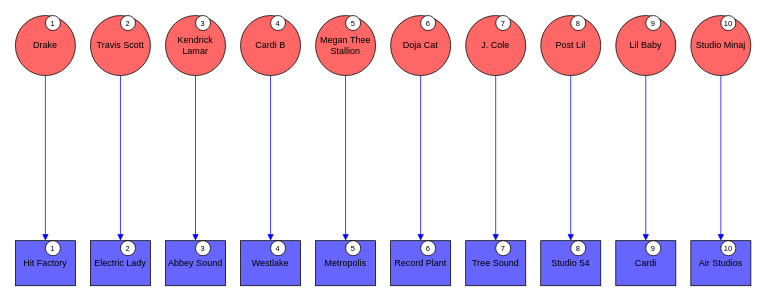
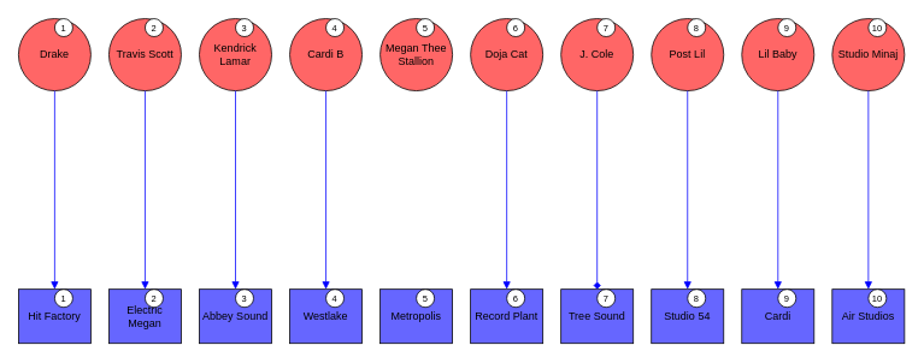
  <mxCell id="0" />
  <mxCell id="1" parent="0" />
  <mxCell id="2" value="Drake" style="rounded=0;whiteSpace=wrap;html=1;shape=ellipse;fillColor=#FF6666;strokeColor=#000000;fontSize=12;" vertex="1" parent="1"><mxGeometry x="20" y="20" width="80" height="80" as="geometry" /></mxCell>
  <mxCell id="3" value="1" style="rounded=0;whiteSpace=wrap;html=1;shape=ellipse;fillColor=#FFFFFF;strokeColor=#000000;fontSize=10;" vertex="1" parent="1"><mxGeometry x="60" y="20" width="20" height="20" as="geometry" /></mxCell>
  <mxCell id="4" value="Travis Scott" style="rounded=0;whiteSpace=wrap;html=1;shape=ellipse;fillColor=#FF6666;strokeColor=#000000;fontSize=12;" vertex="1" parent="1"><mxGeometry x="120" y="20" width="80" height="80" as="geometry" /></mxCell>
  <mxCell id="5" value="2" style="rounded=0;whiteSpace=wrap;html=1;shape=ellipse;fillColor=#FFFFFF;strokeColor=#000000;fontSize=10;" vertex="1" parent="1"><mxGeometry x="160" y="20" width="20" height="20" as="geometry" /></mxCell>
  <mxCell id="6" value="Kendrick Lamar" style="rounded=0;whiteSpace=wrap;html=1;shape=ellipse;fillColor=#FF6666;strokeColor=#000000;fontSize=12;" vertex="1" parent="1"><mxGeometry x="220" y="20" width="80" height="80" as="geometry" /></mxCell>
  <mxCell id="7" value="3" style="rounded=0;whiteSpace=wrap;html=1;shape=ellipse;fillColor=#FFFFFF;strokeColor=#000000;fontSize=10;" vertex="1" parent="1"><mxGeometry x="260" y="20" width="20" height="20" as="geometry" /></mxCell>
  <mxCell id="8" value="Cardi B" style="rounded=0;whiteSpace=wrap;html=1;shape=ellipse;fillColor=#FF6666;strokeColor=#000000;fontSize=12;" vertex="1" parent="1"><mxGeometry x="320" y="20" width="80" height="80" as="geometry" /></mxCell>
  <mxCell id="9" value="4" style="rounded=0;whiteSpace=wrap;html=1;shape=ellipse;fillColor=#FFFFFF;strokeColor=#000000;fontSize=10;" vertex="1" parent="1"><mxGeometry x="360" y="20" width="20" height="20" as="geometry" /></mxCell>
  <mxCell id="10" value="Megan Thee Stallion" style="rounded=0;whiteSpace=wrap;html=1;shape=ellipse;fillColor=#FF6666;strokeColor=#000000;fontSize=12;" vertex="1" parent="1"><mxGeometry x="420" y="20" width="80" height="80" as="geometry" /></mxCell>
  <mxCell id="11" value="5" style="rounded=0;whiteSpace=wrap;html=1;shape=ellipse;fillColor=#FFFFFF;strokeColor=#000000;fontSize=10;" vertex="1" parent="1"><mxGeometry x="460" y="20" width="20" height="20" as="geometry" /></mxCell>
  <mxCell id="12" value="Doja Cat" style="rounded=0;whiteSpace=wrap;html=1;shape=ellipse;fillColor=#FF6666;strokeColor=#000000;fontSize=12;" vertex="1" parent="1"><mxGeometry x="520" y="20" width="80" height="80" as="geometry" /></mxCell>
  <mxCell id="13" value="6" style="rounded=0;whiteSpace=wrap;html=1;shape=ellipse;fillColor=#FFFFFF;strokeColor=#000000;fontSize=10;" vertex="1" parent="1"><mxGeometry x="560" y="20" width="20" height="20" as="geometry" /></mxCell>
  <mxCell id="14" value="J. Cole" style="rounded=0;whiteSpace=wrap;html=1;shape=ellipse;fillColor=#FF6666;strokeColor=#000000;fontSize=12;" vertex="1" parent="1"><mxGeometry x="620" y="20" width="80" height="80" as="geometry" /></mxCell>
  <mxCell id="15" value="7" style="rounded=0;whiteSpace=wrap;html=1;shape=ellipse;fillColor=#FFFFFF;strokeColor=#000000;fontSize=10;" vertex="1" parent="1"><mxGeometry x="660" y="20" width="20" height="20" as="geometry" /></mxCell>
  <mxCell id="16" value="Post Lil" style="rounded=0;whiteSpace=wrap;html=1;shape=ellipse;fillColor=#FF6666;strokeColor=#000000;fontSize=12;" vertex="1" parent="1"><mxGeometry x="720" y="20" width="80" height="80" as="geometry" /></mxCell>
  <mxCell id="17" value="8" style="rounded=0;whiteSpace=wrap;html=1;shape=ellipse;fillColor=#FFFFFF;strokeColor=#000000;fontSize=10;" vertex="1" parent="1"><mxGeometry x="760" y="20" width="20" height="20" as="geometry" /></mxCell>
  <mxCell id="18" value="Lil Baby" style="rounded=0;whiteSpace=wrap;html=1;shape=ellipse;fillColor=#FF6666;strokeColor=#000000;fontSize=12;" vertex="1" parent="1"><mxGeometry x="820" y="20" width="80" height="80" as="geometry" /></mxCell>
  <mxCell id="19" value="9" style="rounded=0;whiteSpace=wrap;html=1;shape=ellipse;fillColor=#FFFFFF;strokeColor=#000000;fontSize=10;" vertex="1" parent="1"><mxGeometry x="860" y="20" width="20" height="20" as="geometry" /></mxCell>
  <mxCell id="20" value="Studio Minaj" style="rounded=0;whiteSpace=wrap;html=1;shape=ellipse;fillColor=#FF6666;strokeColor=#000000;fontSize=12;" vertex="1" parent="1"><mxGeometry x="920" y="20" width="80" height="80" as="geometry" /></mxCell>
  <mxCell id="21" value="10" style="rounded=0;whiteSpace=wrap;html=1;shape=ellipse;fillColor=#FFFFFF;strokeColor=#000000;fontSize=10;" vertex="1" parent="1"><mxGeometry x="960" y="20" width="20" height="20" as="geometry" /></mxCell>
  <mxCell id="22" value="Hit Factory" style="rounded=0;whiteSpace=wrap;html=1;shape=rectangle;fillColor=#6666FF;strokeColor=#000000;fontSize=12;" vertex="1" parent="1"><mxGeometry x="20" y="320" width="80" height="60" as="geometry" /></mxCell>
  <mxCell id="23" value="1" style="rounded=0;whiteSpace=wrap;html=1;shape=ellipse;fillColor=#FFFFFF;strokeColor=#000000;fontSize=10;" vertex="1" parent="1"><mxGeometry x="60" y="320" width="20" height="20" as="geometry" /></mxCell>
- <mxCell id="24" value="Electric Lady" style="rounded=0;whiteSpace=wrap;html=1;shape=rectangle;fillColor=#6666FF;strokeColor=#000000;fontSize=12;" vertex="1" parent="1"><mxGeometry x="120" y="320" width="80" height="60" as="geometry" /></mxCell>
+ <mxCell id="24" value="Electric Megan" style="rounded=0;whiteSpace=wrap;html=1;shape=rectangle;fillColor=#6666FF;strokeColor=#000000;fontSize=12;" vertex="1" parent="1"><mxGeometry x="120" y="320" width="80" height="60" as="geometry" /></mxCell>
  <mxCell id="25" value="2" style="rounded=0;whiteSpace=wrap;html=1;shape=ellipse;fillColor=#FFFFFF;strokeColor=#000000;fontSize=10;" vertex="1" parent="1"><mxGeometry x="160" y="320" width="20" height="20" as="geometry" /></mxCell>
  <mxCell id="26" value="Abbey Sound" style="rounded=0;whiteSpace=wrap;html=1;shape=rectangle;fillColor=#6666FF;strokeColor=#000000;fontSize=12;" vertex="1" parent="1"><mxGeometry x="220" y="320" width="80" height="60" as="geometry" /></mxCell>
  <mxCell id="27" value="3" style="rounded=0;whiteSpace=wrap;html=1;shape=ellipse;fillColor=#FFFFFF;strokeColor=#000000;fontSize=10;" vertex="1" parent="1"><mxGeometry x="260" y="320" width="20" height="20" as="geometry" /></mxCell>
  <mxCell id="28" value="Westlake" style="rounded=0;whiteSpace=wrap;html=1;shape=rectangle;fillColor=#6666FF;strokeColor=#000000;fontSize=12;" vertex="1" parent="1"><mxGeometry x="320" y="320" width="80" height="60" as="geometry" /></mxCell>
  <mxCell id="29" value="4" style="rounded=0;whiteSpace=wrap;html=1;shape=ellipse;fillColor=#FFFFFF;strokeColor=#000000;fontSize=10;" vertex="1" parent="1"><mxGeometry x="360" y="320" width="20" height="20" as="geometry" /></mxCell>
  <mxCell id="30" value="Metropolis" style="rounded=0;whiteSpace=wrap;html=1;shape=rectangle;fillColor=#6666FF;strokeColor=#000000;fontSize=12;" vertex="1" parent="1"><mxGeometry x="420" y="320" width="80" height="60" as="geometry" /></mxCell>
  <mxCell id="31" value="5" style="rounded=0;whiteSpace=wrap;html=1;shape=ellipse;fillColor=#FFFFFF;strokeColor=#000000;fontSize=10;" vertex="1" parent="1"><mxGeometry x="460" y="320" width="20" height="20" as="geometry" /></mxCell>
  <mxCell id="32" value="Record Plant" style="rounded=0;whiteSpace=wrap;html=1;shape=rectangle;fillColor=#6666FF;strokeColor=#000000;fontSize=12;" vertex="1" parent="1"><mxGeometry x="520" y="320" width="80" height="60" as="geometry" /></mxCell>
  <mxCell id="33" value="6" style="rounded=0;whiteSpace=wrap;html=1;shape=ellipse;fillColor=#FFFFFF;strokeColor=#000000;fontSize=10;" vertex="1" parent="1"><mxGeometry x="560" y="320" width="20" height="20" as="geometry" /></mxCell>
  <mxCell id="34" value="Tree Sound" style="rounded=0;whiteSpace=wrap;html=1;shape=rectangle;fillColor=#6666FF;strokeColor=#000000;fontSize=12;" vertex="1" parent="1"><mxGeometry x="620" y="320" width="80" height="60" as="geometry" /></mxCell>
  <mxCell id="35" value="7" style="rounded=0;whiteSpace=wrap;html=1;shape=ellipse;fillColor=#FFFFFF;strokeColor=#000000;fontSize=10;" vertex="1" parent="1"><mxGeometry x="660" y="320" width="20" height="20" as="geometry" /></mxCell>
  <mxCell id="36" value="Studio 54" style="rounded=0;whiteSpace=wrap;html=1;shape=rectangle;fillColor=#6666FF;strokeColor=#000000;fontSize=12;" vertex="1" parent="1"><mxGeometry x="720" y="320" width="80" height="60" as="geometry" /></mxCell>
  <mxCell id="37" value="8" style="rounded=0;whiteSpace=wrap;html=1;shape=ellipse;fillColor=#FFFFFF;strokeColor=#000000;fontSize=10;" vertex="1" parent="1"><mxGeometry x="760" y="320" width="20" height="20" as="geometry" /></mxCell>
  <mxCell id="38" value="Cardi" style="rounded=0;whiteSpace=wrap;html=1;shape=rectangle;fillColor=#6666FF;strokeColor=#000000;fontSize=12;" vertex="1" parent="1"><mxGeometry x="820" y="320" width="80" height="60" as="geometry" /></mxCell>
  <mxCell id="39" value="9" style="rounded=0;whiteSpace=wrap;html=1;shape=ellipse;fillColor=#FFFFFF;strokeColor=#000000;fontSize=10;" vertex="1" parent="1"><mxGeometry x="860" y="320" width="20" height="20" as="geometry" /></mxCell>
  <mxCell id="40" value="Air Studios" style="rounded=0;whiteSpace=wrap;html=1;shape=rectangle;fillColor=#6666FF;strokeColor=#000000;fontSize=12;" vertex="1" parent="1"><mxGeometry x="920" y="320" width="80" height="60" as="geometry" /></mxCell>
  <mxCell id="41" value="10" style="rounded=0;whiteSpace=wrap;html=1;shape=ellipse;fillColor=#FFFFFF;strokeColor=#000000;fontSize=10;" vertex="1" parent="1"><mxGeometry x="960" y="320" width="20" height="20" as="geometry" /></mxCell>
  <mxCell id="42" value="" style="edgeStyle=orthogonalEdgeStyle;rounded=0;html=1;jettySize=auto;orthogonalLoop=1;endArrow=block;endFill=1;strokeColor=#0000FF;" edge="1" parent="1" source="2" target="22"><mxGeometry relative="1" as="geometry" /></mxCell>
  <mxCell id="43" value="" style="edgeStyle=orthogonalEdgeStyle;rounded=0;html=1;jettySize=auto;orthogonalLoop=1;endArrow=block;endFill=1;strokeColor=#0000FF;" edge="1" parent="1" source="4" target="24"><mxGeometry relative="1" as="geometry" /></mxCell>
  <mxCell id="44" value="" style="edgeStyle=orthogonalEdgeStyle;rounded=0;html=1;jettySize=auto;orthogonalLoop=1;endArrow=block;endFill=1;strokeColor=#0000FF;" edge="1" parent="1" source="6" target="26"><mxGeometry relative="1" as="geometry" /></mxCell>
  <mxCell id="45" value="" style="edgeStyle=orthogonalEdgeStyle;rounded=0;html=1;jettySize=auto;orthogonalLoop=1;endArrow=block;endFill=1;strokeColor=#0000FF;" edge="1" parent="1" source="8" target="28"><mxGeometry relative="1" as="geometry" /></mxCell>
- <mxCell id="46" value="" style="edgeStyle=orthogonalEdgeStyle;rounded=0;html=1;jettySize=auto;orthogonalLoop=1;endArrow=block;endFill=1;strokeColor=#0000FF;" edge="1" parent="1" source="10" target="30"><mxGeometry relative="1" as="geometry" /></mxCell>
  <mxCell id="47" value="" style="edgeStyle=orthogonalEdgeStyle;rounded=0;html=1;jettySize=auto;orthogonalLoop=1;endArrow=block;endFill=1;strokeColor=#0000FF;" edge="1" parent="1" source="12" target="32"><mxGeometry relative="1" as="geometry" /></mxCell>
- <mxCell id="48" value="" style="edgeStyle=orthogonalEdgeStyle;rounded=0;html=1;jettySize=auto;orthogonalLoop=1;endArrow=block;endFill=1;strokeColor=#0000FF;" edge="1" parent="1" source="14" target="34"><mxGeometry relative="1" as="geometry" /></mxCell>
+ <mxCell id="48" value="" style="edgeStyle=orthogonalEdgeStyle;rounded=0;html=1;jettySize=auto;orthogonalLoop=1;endArrow=diamond;endFill=1;strokeColor=#0000FF;" edge="1" parent="1" source="14" target="34"><mxGeometry relative="1" as="geometry" /></mxCell>
  <mxCell id="49" value="" style="edgeStyle=orthogonalEdgeStyle;rounded=0;html=1;jettySize=auto;orthogonalLoop=1;endArrow=block;endFill=1;strokeColor=#0000FF;" edge="1" parent="1" source="16" target="36"><mxGeometry relative="1" as="geometry" /></mxCell>
  <mxCell id="50" value="" style="edgeStyle=orthogonalEdgeStyle;rounded=0;html=1;jettySize=auto;orthogonalLoop=1;endArrow=block;endFill=1;strokeColor=#0000FF;" edge="1" parent="1" source="18" target="38"><mxGeometry relative="1" as="geometry" /></mxCell>
  <mxCell id="51" value="" style="edgeStyle=orthogonalEdgeStyle;rounded=0;html=1;jettySize=auto;orthogonalLoop=1;endArrow=block;endFill=1;strokeColor=#0000FF;" edge="1" parent="1" source="20" target="40"><mxGeometry relative="1" as="geometry" /></mxCell>
